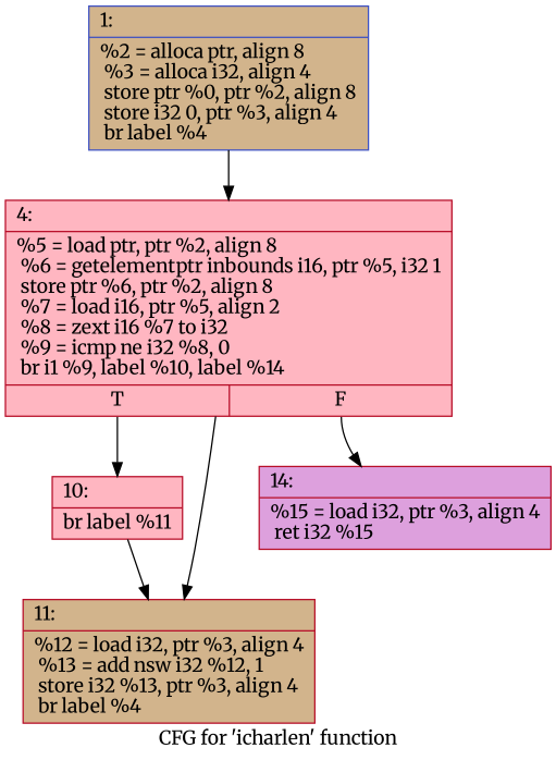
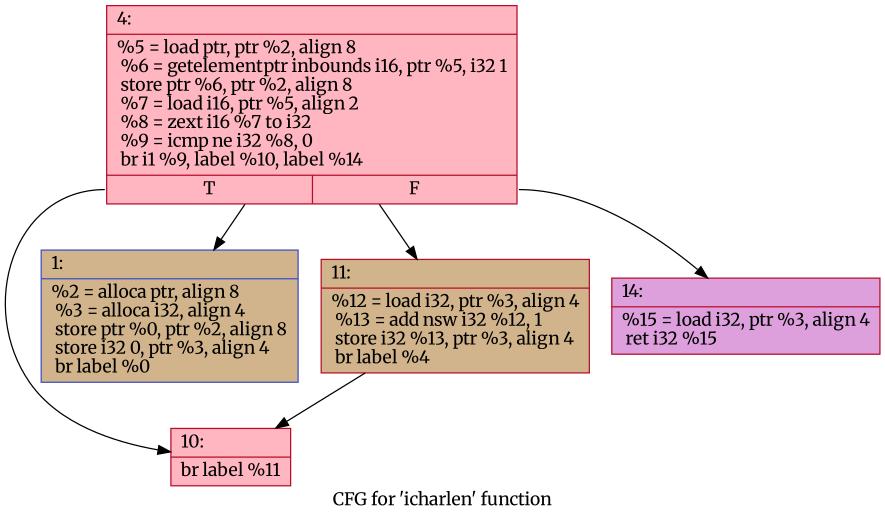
  digraph {
    fontname=Merriweather
    label="CFG for 'icharlen' function"
    node [color="#b70d28ff" fillcolor=tan fontname=Merriweather shape=record style=filled]
    edge [fontname=Merriweather]
-   n1 [color="#3d50c3ff" label="{1:\l|  %2 = alloca ptr, align 8\l  %3 = alloca i32, align 4\l  store ptr %0, ptr %2, align 8\l  store i32 0, ptr %3, align 4\l  br label %4\l}"]
+   n1 [color="#3d50c3ff" label="{1:\l|  %2 = alloca ptr, align 8\l  %3 = alloca i32, align 4\l  store ptr %0, ptr %2, align 8\l  store i32 0, ptr %3, align 4\l  br label %0\l}"]
    n2 [fillcolor=lightpink label="{4:\l|  %5 = load ptr, ptr %2, align 8\l  %6 = getelementptr inbounds i16, ptr %5, i32 1\l  store ptr %6, ptr %2, align 8\l  %7 = load i16, ptr %5, align 2\l  %8 = zext i16 %7 to i32\l  %9 = icmp ne i32 %8, 0\l  br i1 %9, label %10, label %14\l|{<s0>T|<s1>F}}"]
    n3 [fillcolor=lightpink label="{10:\l|  br label %11\l}"]
    n4 [fillcolor=plum label="{14:\l|  %15 = load i32, ptr %3, align 4\l  ret i32 %15\l}"]
    n5 [label="{11:\l|  %12 = load i32, ptr %3, align 4\l  %13 = add nsw i32 %12, 1\l  store i32 %13, ptr %3, align 4\l  br label %4\l}"]
-   n1 -> n2
+   n2 -> n1
    n2 -> n3 [tailport=s0]
    n2 -> n4 [tailport=s1]
    n2 -> n5
-   n3 -> n5
+   n5 -> n3
  }
